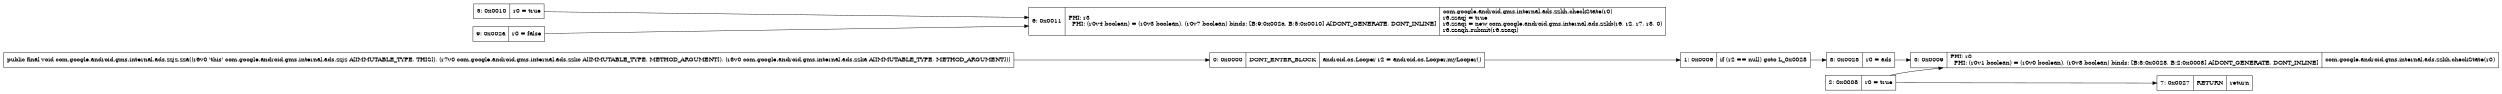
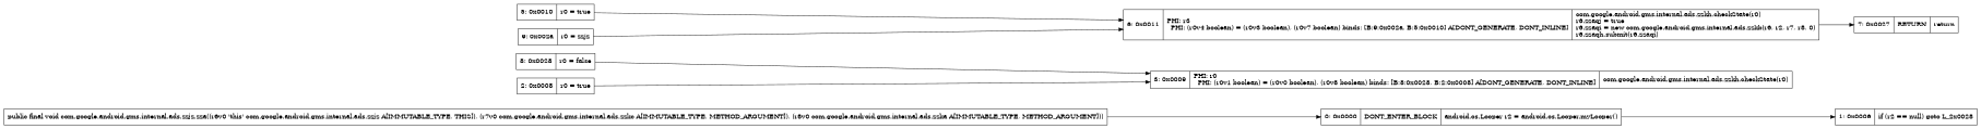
  digraph {
    rankdir=LR
    node [shape=record]
    n1 [label="{0\:\ 0x0000|DONT_ENTER_BLOCK\l|android.os.Looper r2 = android.os.Looper.myLooper()\l}"]
-   n2 [label="{1\:\ 0x0006|if (r2 == null) goto L_0x0028\l}"]
-   n3 [label="{8\:\ 0x0028|r0 = ads\l}"]
+   n2 [label="{1\:\ 0x0006|if (r2 == null) goto L_2x0028\l}"]
+   n3 [label="{8\:\ 0x0028|r0 = false\l}"]
    n4 [label="{2\:\ 0x0008|r0 = true\l}"]
    n5 [label="{3\:\ 0x0009|PHI: r0 \l  PHI: (r0v1 boolean) = (r0v0 boolean), (r0v8 boolean) binds: [B:8:0x0028, B:2:0x0008] A[DONT_GENERATE, DONT_INLINE]\l|com.google.android.gms.internal.ads.zzkh.checkState(r0)\l}"]
    n6 [label="{5\:\ 0x0010|r0 = true\l}"]
    n7 [label="{6\:\ 0x0011|PHI: r3 \l  PHI: (r0v4 boolean) = (r0v3 boolean), (r0v7 boolean) binds: [B:9:0x002a, B:5:0x0010] A[DONT_GENERATE, DONT_INLINE]\l|com.google.android.gms.internal.ads.zzkh.checkState(r0)\lr6.zzaqj = true\lr6.zzaqi = new com.google.android.gms.internal.ads.zzkb(r6, r2, r7, r8, 0)\lr6.zzaqh.submit(r6.zzaqi)\l}"]
-   n8 [label="{9\:\ 0x002a|r0 = false\l}"]
+   n8 [label="{9\:\ 0x002a|r0 = zzjz\l}"]
    n9 [label="{7\:\ 0x0027|RETURN\l|return\l}"]
    n10 [label="{public final void com.google.android.gms.internal.ads.zzjz.zza((r6v0 'this' com.google.android.gms.internal.ads.zzjz A[IMMUTABLE_TYPE, THIS]), (r7v0 com.google.android.gms.internal.ads.zzkc A[IMMUTABLE_TYPE, METHOD_ARGUMENT]), (r8v0 com.google.android.gms.internal.ads.zzka A[IMMUTABLE_TYPE, METHOD_ARGUMENT])) }"]
    n1 -> n2
-   n2 -> n3
    n3 -> n5
    n4 -> n5
    n6 -> n7
-   n4 -> n9
+   n7 -> n9
    n8 -> n7
    n10 -> n1
  }
